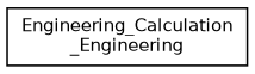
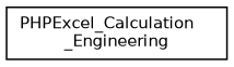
  digraph {
    rankdir=LR
-   n1 [color=black fillcolor=white fontname=Helvetica fontsize=10 height=0.2 label="Engineering_Calculation\l_Engineering" shape=record style=filled width=0.4]
+   n1 [color=black fillcolor=white fontname=Helvetica fontsize=10 height=0.2 label="PHPExcel_Calculation\l_Engineering" shape=record style=filled width=0.4]
  }
